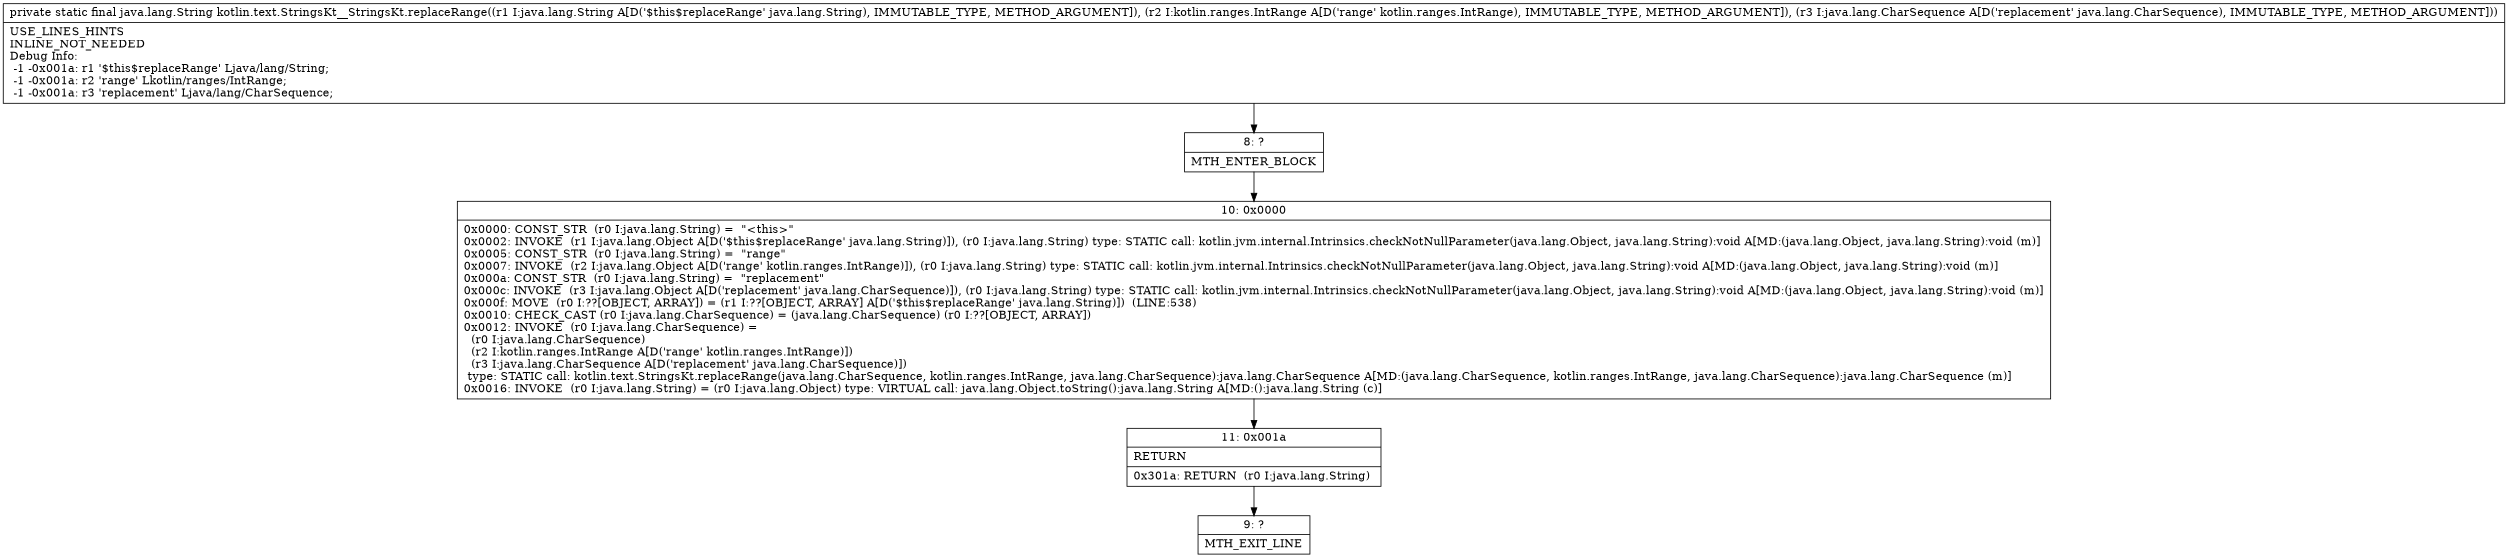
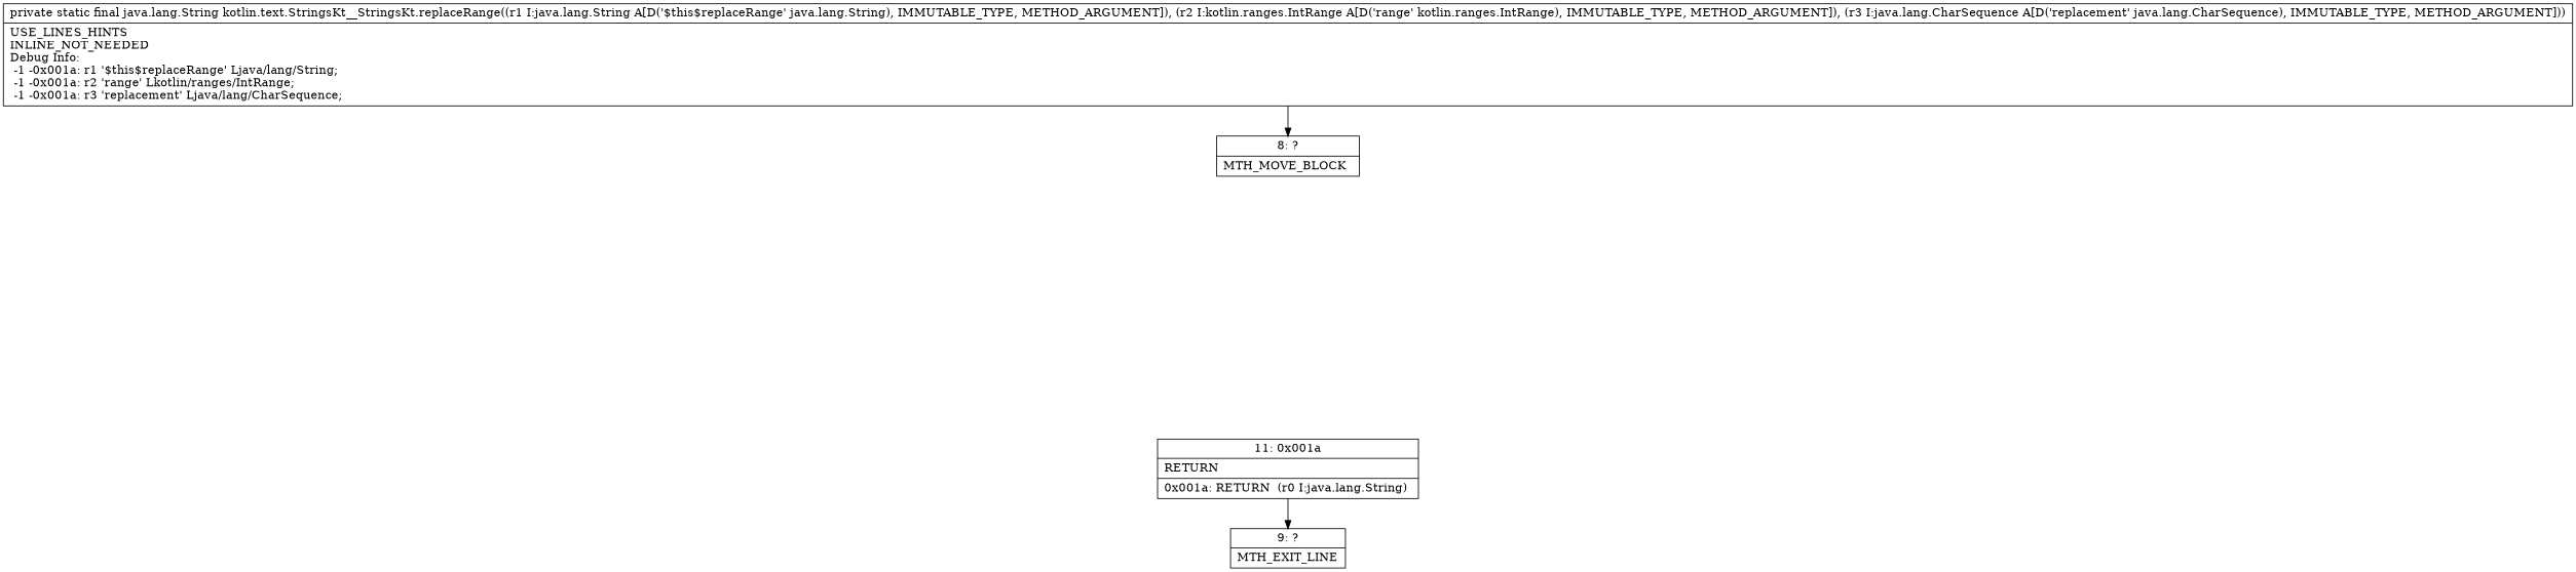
  digraph {
    node [shape=record]
-   n1 [label="{8\:\ ?|MTH_ENTER_BLOCK\l}"]
-   n2 [label="{10\:\ 0x0000|0x0000: CONST_STR  (r0 I:java.lang.String) =  \"\<this\>\" \l0x0002: INVOKE  (r1 I:java.lang.Object A[D('$this$replaceRange' java.lang.String)]), (r0 I:java.lang.String) type: STATIC call: kotlin.jvm.internal.Intrinsics.checkNotNullParameter(java.lang.Object, java.lang.String):void A[MD:(java.lang.Object, java.lang.String):void (m)]\l0x0005: CONST_STR  (r0 I:java.lang.String) =  \"range\" \l0x0007: INVOKE  (r2 I:java.lang.Object A[D('range' kotlin.ranges.IntRange)]), (r0 I:java.lang.String) type: STATIC call: kotlin.jvm.internal.Intrinsics.checkNotNullParameter(java.lang.Object, java.lang.String):void A[MD:(java.lang.Object, java.lang.String):void (m)]\l0x000a: CONST_STR  (r0 I:java.lang.String) =  \"replacement\" \l0x000c: INVOKE  (r3 I:java.lang.Object A[D('replacement' java.lang.CharSequence)]), (r0 I:java.lang.String) type: STATIC call: kotlin.jvm.internal.Intrinsics.checkNotNullParameter(java.lang.Object, java.lang.String):void A[MD:(java.lang.Object, java.lang.String):void (m)]\l0x000f: MOVE  (r0 I:??[OBJECT, ARRAY]) = (r1 I:??[OBJECT, ARRAY] A[D('$this$replaceRange' java.lang.String)])  (LINE:538)\l0x0010: CHECK_CAST (r0 I:java.lang.CharSequence) = (java.lang.CharSequence) (r0 I:??[OBJECT, ARRAY]) \l0x0012: INVOKE  (r0 I:java.lang.CharSequence) = \l  (r0 I:java.lang.CharSequence)\l  (r2 I:kotlin.ranges.IntRange A[D('range' kotlin.ranges.IntRange)])\l  (r3 I:java.lang.CharSequence A[D('replacement' java.lang.CharSequence)])\l type: STATIC call: kotlin.text.StringsKt.replaceRange(java.lang.CharSequence, kotlin.ranges.IntRange, java.lang.CharSequence):java.lang.CharSequence A[MD:(java.lang.CharSequence, kotlin.ranges.IntRange, java.lang.CharSequence):java.lang.CharSequence (m)]\l0x0016: INVOKE  (r0 I:java.lang.String) = (r0 I:java.lang.Object) type: VIRTUAL call: java.lang.Object.toString():java.lang.String A[MD:():java.lang.String (c)]\l}"]
-   n3 [label="{11\:\ 0x001a|RETURN\l|0x301a: RETURN  (r0 I:java.lang.String) \l}"]
+   n1 [label="{8\:\ ?|MTH_MOVE_BLOCK\l}"]
+   n3 [label="{11\:\ 0x001a|RETURN\l|0x001a: RETURN  (r0 I:java.lang.String) \l}"]
    n4 [label="{9\:\ ?|MTH_EXIT_LINE\l}"]
    n5 [label="{private static final java.lang.String kotlin.text.StringsKt__StringsKt.replaceRange((r1 I:java.lang.String A[D('$this$replaceRange' java.lang.String), IMMUTABLE_TYPE, METHOD_ARGUMENT]), (r2 I:kotlin.ranges.IntRange A[D('range' kotlin.ranges.IntRange), IMMUTABLE_TYPE, METHOD_ARGUMENT]), (r3 I:java.lang.CharSequence A[D('replacement' java.lang.CharSequence), IMMUTABLE_TYPE, METHOD_ARGUMENT]))  | USE_LINES_HINTS\lINLINE_NOT_NEEDED\lDebug Info:\l  \-1 \-0x001a: r1 '$this$replaceRange' Ljava\/lang\/String;\l  \-1 \-0x001a: r2 'range' Lkotlin\/ranges\/IntRange;\l  \-1 \-0x001a: r3 'replacement' Ljava\/lang\/CharSequence;\l}"]
-   n1 -> n2
-   n2 -> n3
    n3 -> n4
    n5 -> n1
  }
